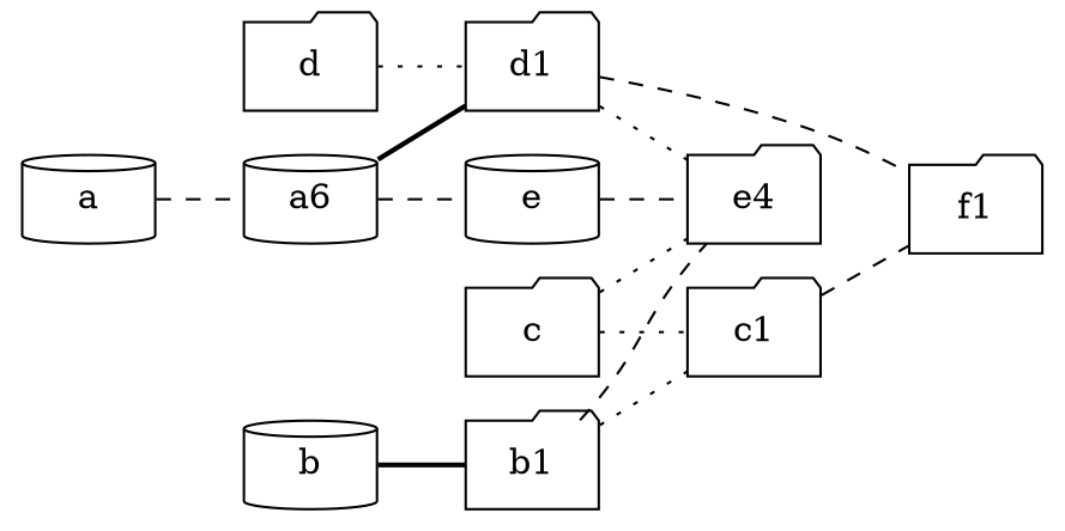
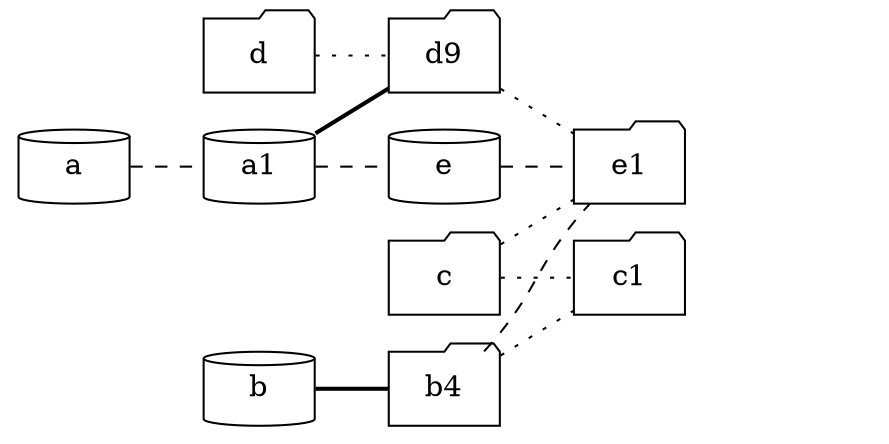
  graph {
    rankdir=LR
    node [labelfontsize=50 shape=folder]
    edge [style=dashed]
    c
    c1
-   e1 [label=e4]
-   f1
-   b1
+   e1
+   b1 [label=b4]
    d
-   d1
+   d1 [label=d9]
    b [shape=cylinder]
-   a1 [shape=cylinder label=a6]
+   a1 [shape=cylinder]
    e [shape=cylinder]
    a [shape=cylinder]
    c -- c1 [style=dotted]
    c -- e1 [style=dotted]
-   c1 -- f1
    b1 -- c1 [style=dotted]
    b1 -- e1
    d -- d1 [style=dotted]
    d1 -- e1 [style=dotted]
-   d1 -- f1
    b -- b1 [style=bold]
    a1 -- d1 [style=bold]
    a1 -- e
    e -- e1
    a -- a1
  }
